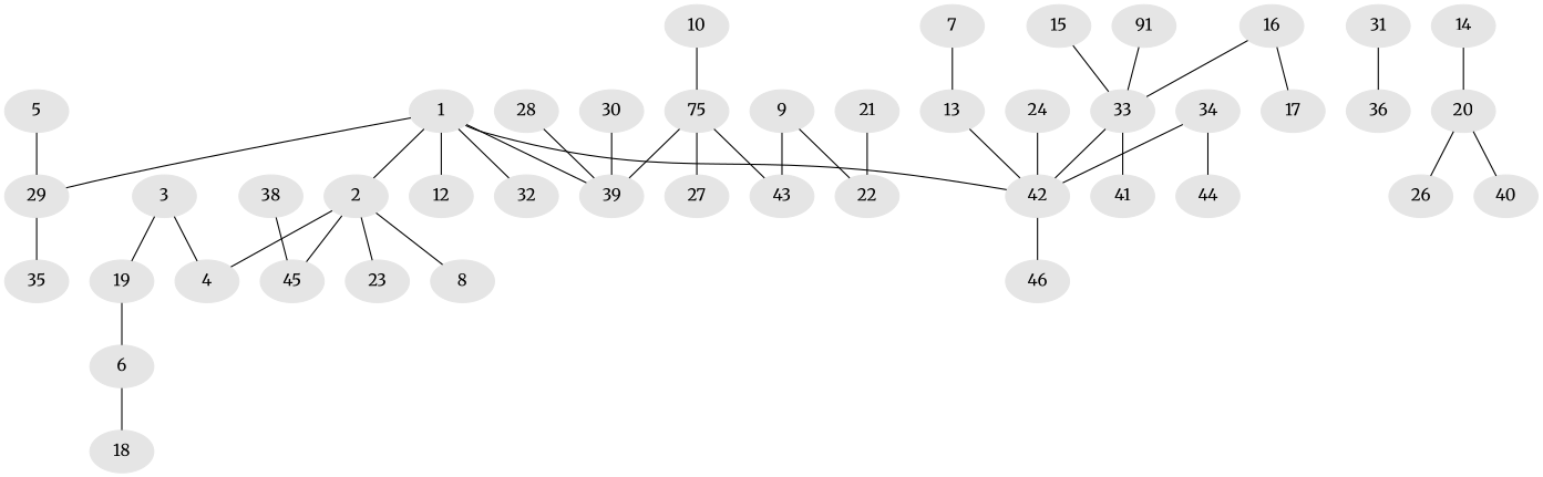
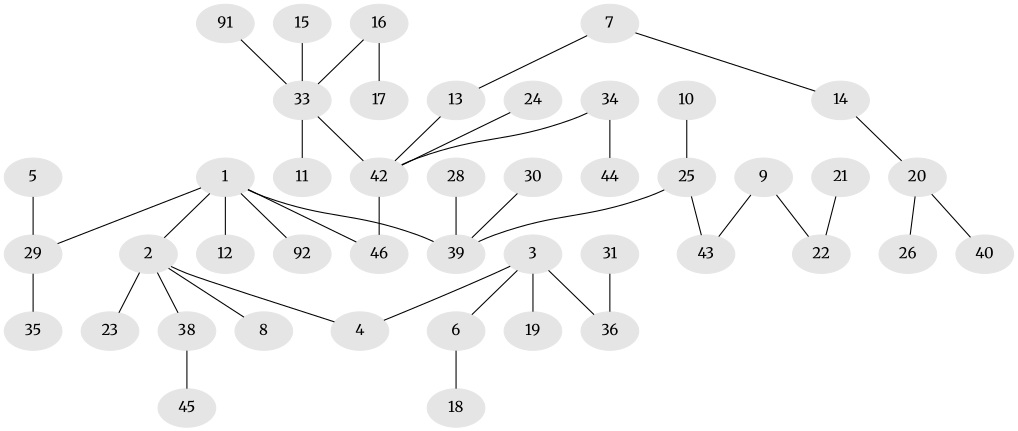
  graph {
    fontname=Merriweather
    node [color=gray90 fontname=Merriweather style=filled]
    edge [fontname=Merriweather weight=1.0]
    1
    2
    12
    29
-   32
+   32 [label=92]
    39
    42
    4
    8
    23
    38
    35
    46
    45
    3
    6
    19
    36
    18
    5
    7
    13
    14
    20
    9
    22
    43
    10
-   25 [label=75]
-   27
+   25
    n31 [label=91]
    33
-   41
+   41 [label=11]
    26
    40
    15
    16
    17
    21
    24
    28
    30
    31
    34
    44
    1 -- 2
    1 -- 12
    1 -- 29
    1 -- 32
    1 -- 39
-   1 -- 42
+   1 -- 46
    2 -- 4
    2 -- 8
    2 -- 23
-   2 -- 45
+   2 -- 38
    29 -- 35
    42 -- 46
    38 -- 45
    3 -- 4
-   19 -- 6
+   3 -- 6
    3 -- 19
+   3 -- 36
    6 -- 18
    5 -- 29
    7 -- 13
+   7 -- 14
    13 -- 42
    14 -- 20
    20 -- 26
    20 -- 40
    9 -- 22
    9 -- 43
    10 -- 25
    25 -- 39
    25 -- 43
-   25 -- 27
    n31 -- 33
    33 -- 42
    33 -- 41
    15 -- 33
    16 -- 33
    16 -- 17
    21 -- 22
    24 -- 42
    28 -- 39
    30 -- 39
    31 -- 36
    34 -- 42
    34 -- 44
  }
